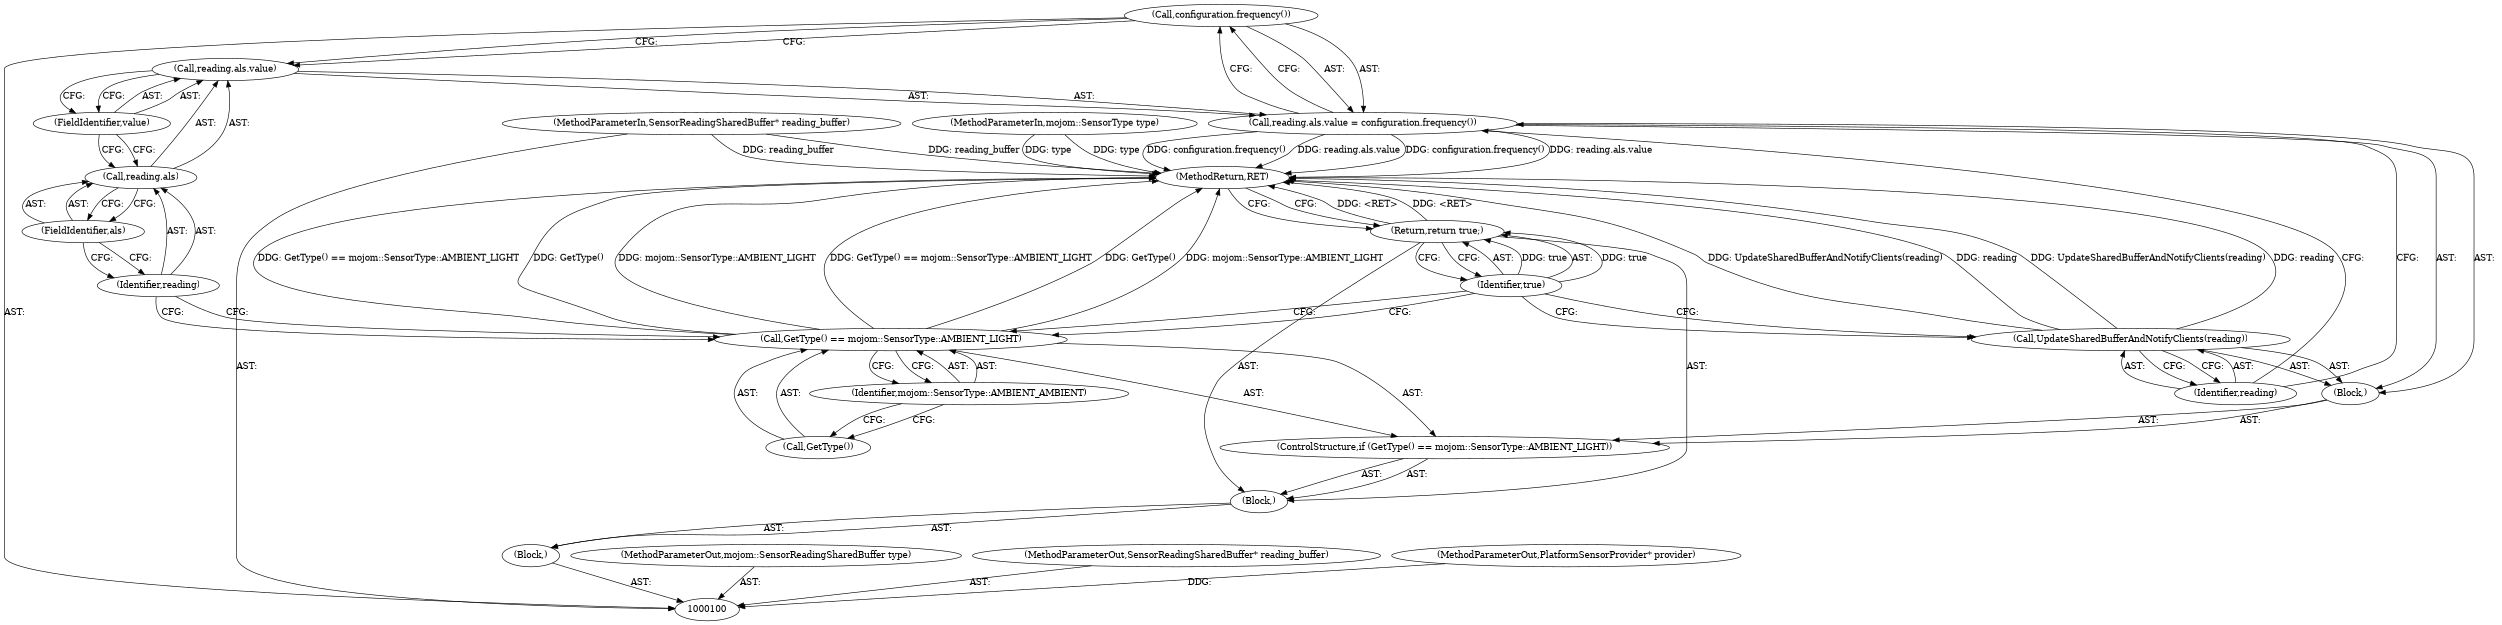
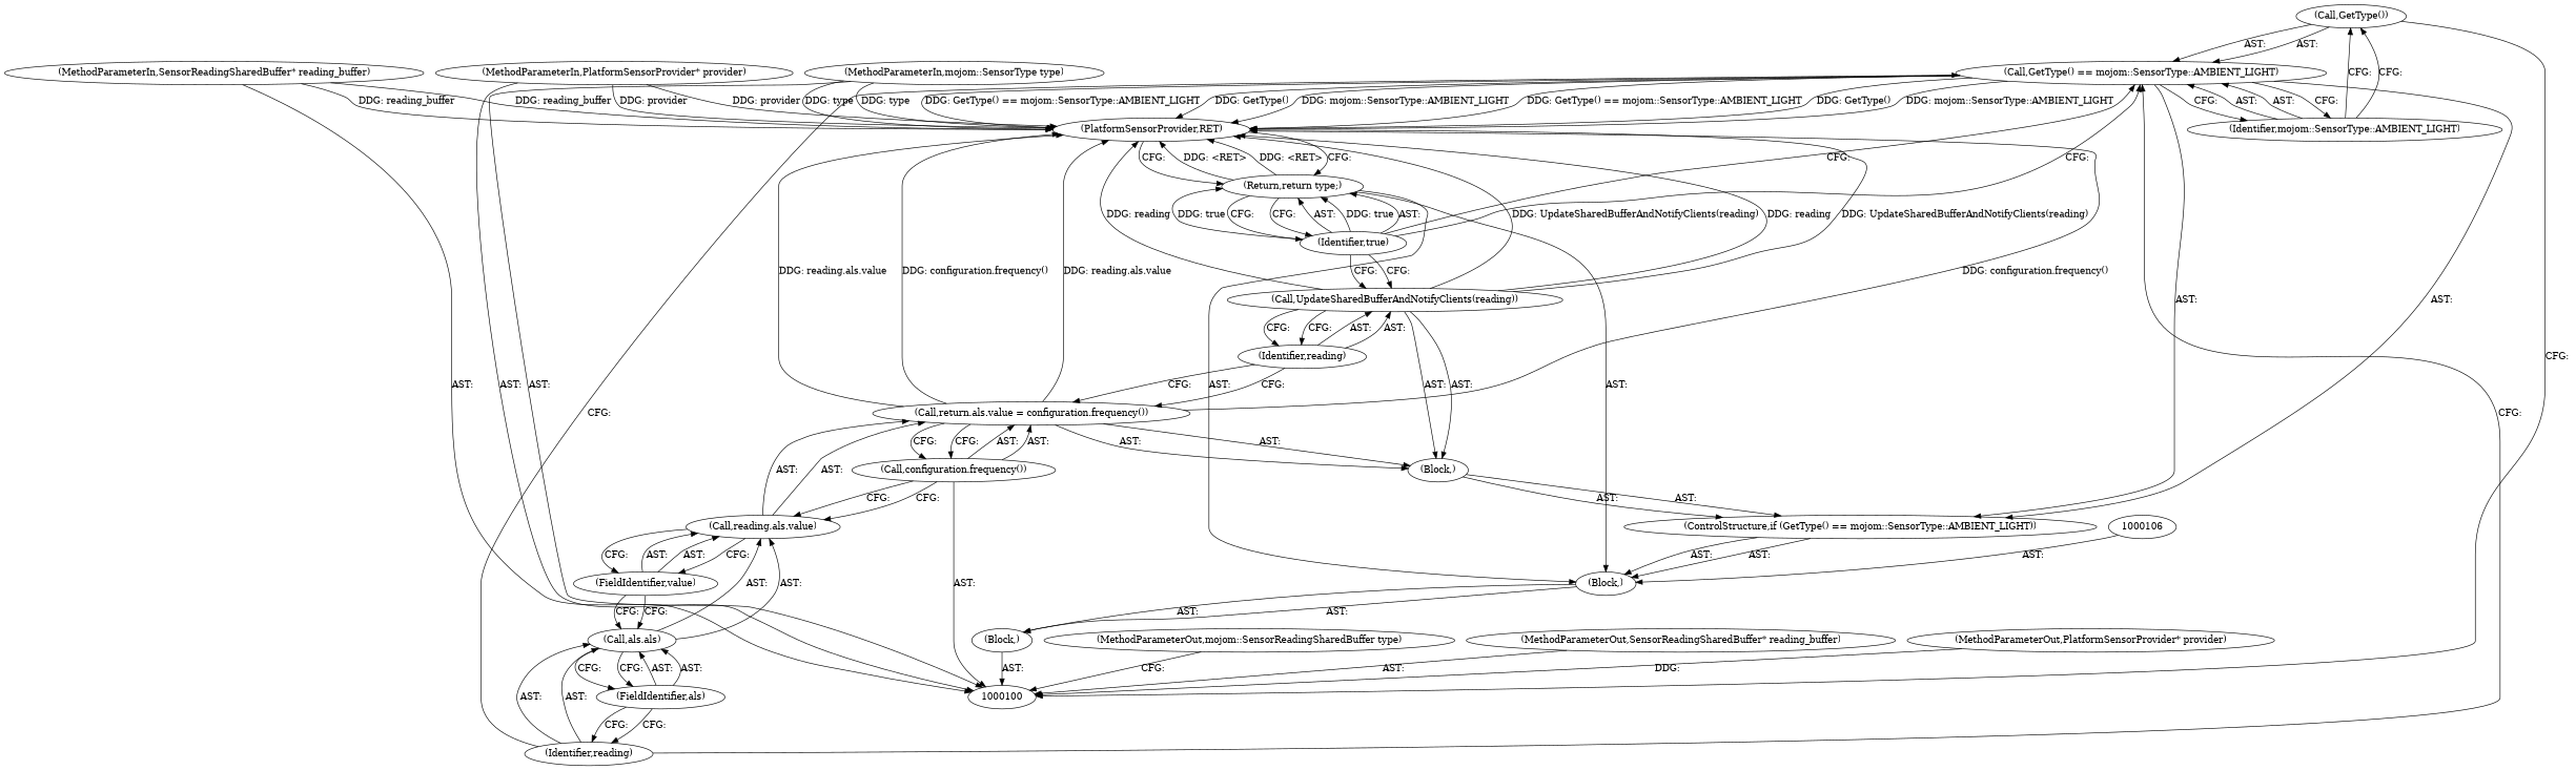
  digraph {
    n1 [label="(Block,)"]
    n2 [label="(Block,)"]
    1000100
    n4 [label="(ControlStructure,if (GetType() == mojom::SensorType::AMBIENT_LIGHT))"]
    n5 [label="(Call,GetType() == mojom::SensorType::AMBIENT_LIGHT)"]
-   n6 [label="(Identifier,mojom::SensorType::AMBIENT_AMBIENT)"]
-   n7 [label="(MethodReturn,RET)"]
+   n6 [label="(Identifier,mojom::SensorType::AMBIENT_LIGHT)"]
+   n7 [label="(PlatformSensorProvider,RET)"]
    n8 [label="(Call,GetType())"]
-   n9 [label="(Return,return true;)"]
+   n9 [label="(Return,return type;)"]
    n10 [label="(Block,)"]
-   n11 [label="(Call,reading.als.value = configuration.frequency())"]
+   n11 [label="(Call,return.als.value = configuration.frequency())"]
    n12 [label="(Call,configuration.frequency())"]
    n13 [label="(Call,reading.als.value)"]
    n14 [label="(FieldIdentifier,value)"]
-   n15 [label="(Call,reading.als)"]
+   n15 [label="(Call,als.als)"]
    n16 [label="(FieldIdentifier,als)"]
    n17 [label="(Identifier,reading)"]
    n18 [label="(Call,UpdateSharedBufferAndNotifyClients(reading))"]
    n19 [label="(Identifier,reading)"]
    n20 [label="(Identifier,true)"]
    n21 [label="(MethodParameterIn,mojom::SensorType type)"]
    n22 [label="(MethodParameterOut,mojom::SensorReadingSharedBuffer type)"]
    n23 [label="(MethodParameterIn,SensorReadingSharedBuffer* reading_buffer)"]
    n24 [label="(MethodParameterOut,SensorReadingSharedBuffer* reading_buffer)"]
+   n25 [label="(MethodParameterIn,PlatformSensorProvider* provider)"]
    n26 [label="(MethodParameterOut,PlatformSensorProvider* provider)"]
+   1000106
    n1 -> n2 [label="AST: "]
    n1 -> n2 [label="AST: "]
    n2 -> 1000100 [label="AST: "]
    n4 -> n1 [label="AST: "]
    n4 -> n1 [label="AST: "]
    n5 -> n4 [label="AST: "]
    n5 -> n4 [label="AST: "]
    n5 -> n6 [label="CFG: "]
    n5 -> n6 [label="CFG: "]
    n5 -> n7 [label="DDG: GetType() == mojom::SensorType::AMBIENT_LIGHT"]
    n5 -> n7 [label="DDG: GetType()"]
    n5 -> n7 [label="DDG: mojom::SensorType::AMBIENT_LIGHT"]
    n5 -> n7 [label="DDG: GetType() == mojom::SensorType::AMBIENT_LIGHT"]
    n5 -> n7 [label="DDG: GetType()"]
    n5 -> n7 [label="DDG: mojom::SensorType::AMBIENT_LIGHT"]
    n6 -> n5 [label="AST: "]
    n6 -> n5 [label="AST: "]
    n6 -> n8 [label="CFG: "]
    n6 -> n8 [label="CFG: "]
    n7 -> n9 [label="CFG: "]
    n7 -> n9 [label="CFG: "]
+   n8 -> 1000100 [label="CFG: "]
    n8 -> n5 [label="AST: "]
    n8 -> n5 [label="AST: "]
    n9 -> n1 [label="AST: "]
    n9 -> n1 [label="AST: "]
    n9 -> n7 [label="DDG: <RET>"]
    n9 -> n7 [label="DDG: <RET>"]
    n9 -> n20 [label="CFG: "]
    n9 -> n20 [label="CFG: "]
    n10 -> n4 [label="AST: "]
    n10 -> n4 [label="AST: "]
    n11 -> n7 [label="DDG: configuration.frequency()"]
    n11 -> n7 [label="DDG: reading.als.value"]
    n11 -> n7 [label="DDG: configuration.frequency()"]
    n11 -> n7 [label="DDG: reading.als.value"]
    n11 -> n10 [label="AST: "]
    n11 -> n10 [label="AST: "]
    n11 -> n12 [label="CFG: "]
    n11 -> n12 [label="CFG: "]
    n12 -> 1000100 [label="AST: "]
    n12 -> n11 [label="AST: "]
    n12 -> n11 [label="AST: "]
    n12 -> n13 [label="CFG: "]
    n12 -> n13 [label="CFG: "]
    n13 -> n11 [label="AST: "]
    n13 -> n11 [label="AST: "]
    n13 -> n14 [label="CFG: "]
    n13 -> n14 [label="CFG: "]
    n14 -> n13 [label="AST: "]
    n14 -> n13 [label="AST: "]
    n14 -> n15 [label="CFG: "]
    n14 -> n15 [label="CFG: "]
    n15 -> n13 [label="AST: "]
    n15 -> n13 [label="AST: "]
    n15 -> n16 [label="CFG: "]
    n15 -> n16 [label="CFG: "]
    n16 -> n15 [label="AST: "]
    n16 -> n15 [label="AST: "]
    n16 -> n17 [label="CFG: "]
    n16 -> n17 [label="CFG: "]
    n17 -> n5 [label="CFG: "]
    n17 -> n5 [label="CFG: "]
    n17 -> n15 [label="AST: "]
    n17 -> n15 [label="AST: "]
    n18 -> n7 [label="DDG: UpdateSharedBufferAndNotifyClients(reading)"]
    n18 -> n7 [label="DDG: reading"]
    n18 -> n7 [label="DDG: UpdateSharedBufferAndNotifyClients(reading)"]
    n18 -> n7 [label="DDG: reading"]
    n18 -> n10 [label="AST: "]
    n18 -> n10 [label="AST: "]
    n18 -> n19 [label="CFG: "]
    n18 -> n19 [label="CFG: "]
    n19 -> n11 [label="CFG: "]
    n19 -> n11 [label="CFG: "]
    n19 -> n18 [label="AST: "]
    n19 -> n18 [label="AST: "]
    n20 -> n5 [label="CFG: "]
    n20 -> n5 [label="CFG: "]
    n20 -> n9 [label="AST: "]
    n20 -> n9 [label="DDG: true"]
    n20 -> n9 [label="AST: "]
    n20 -> n9 [label="DDG: true"]
    n20 -> n18 [label="CFG: "]
    n20 -> n18 [label="CFG: "]
+   n21 -> 1000100 [label="AST: "]
    n21 -> n7 [label="DDG: type"]
    n21 -> n7 [label="DDG: type"]
-   n22 -> 1000100 [label="AST: "]
+   n22 -> 1000100 [label="CFG: "]
    n23 -> 1000100 [label="AST: "]
    n23 -> n7 [label="DDG: reading_buffer"]
    n23 -> n7 [label="DDG: reading_buffer"]
    n24 -> 1000100 [label="AST: "]
+   n25 -> 1000100 [label="AST: "]
+   n25 -> n7 [label="DDG: provider"]
+   n25 -> n7 [label="DDG: provider"]
    n26 -> 1000100 [label="DDG: "]
+   1000106 -> n1 [label="AST: "]
  }
